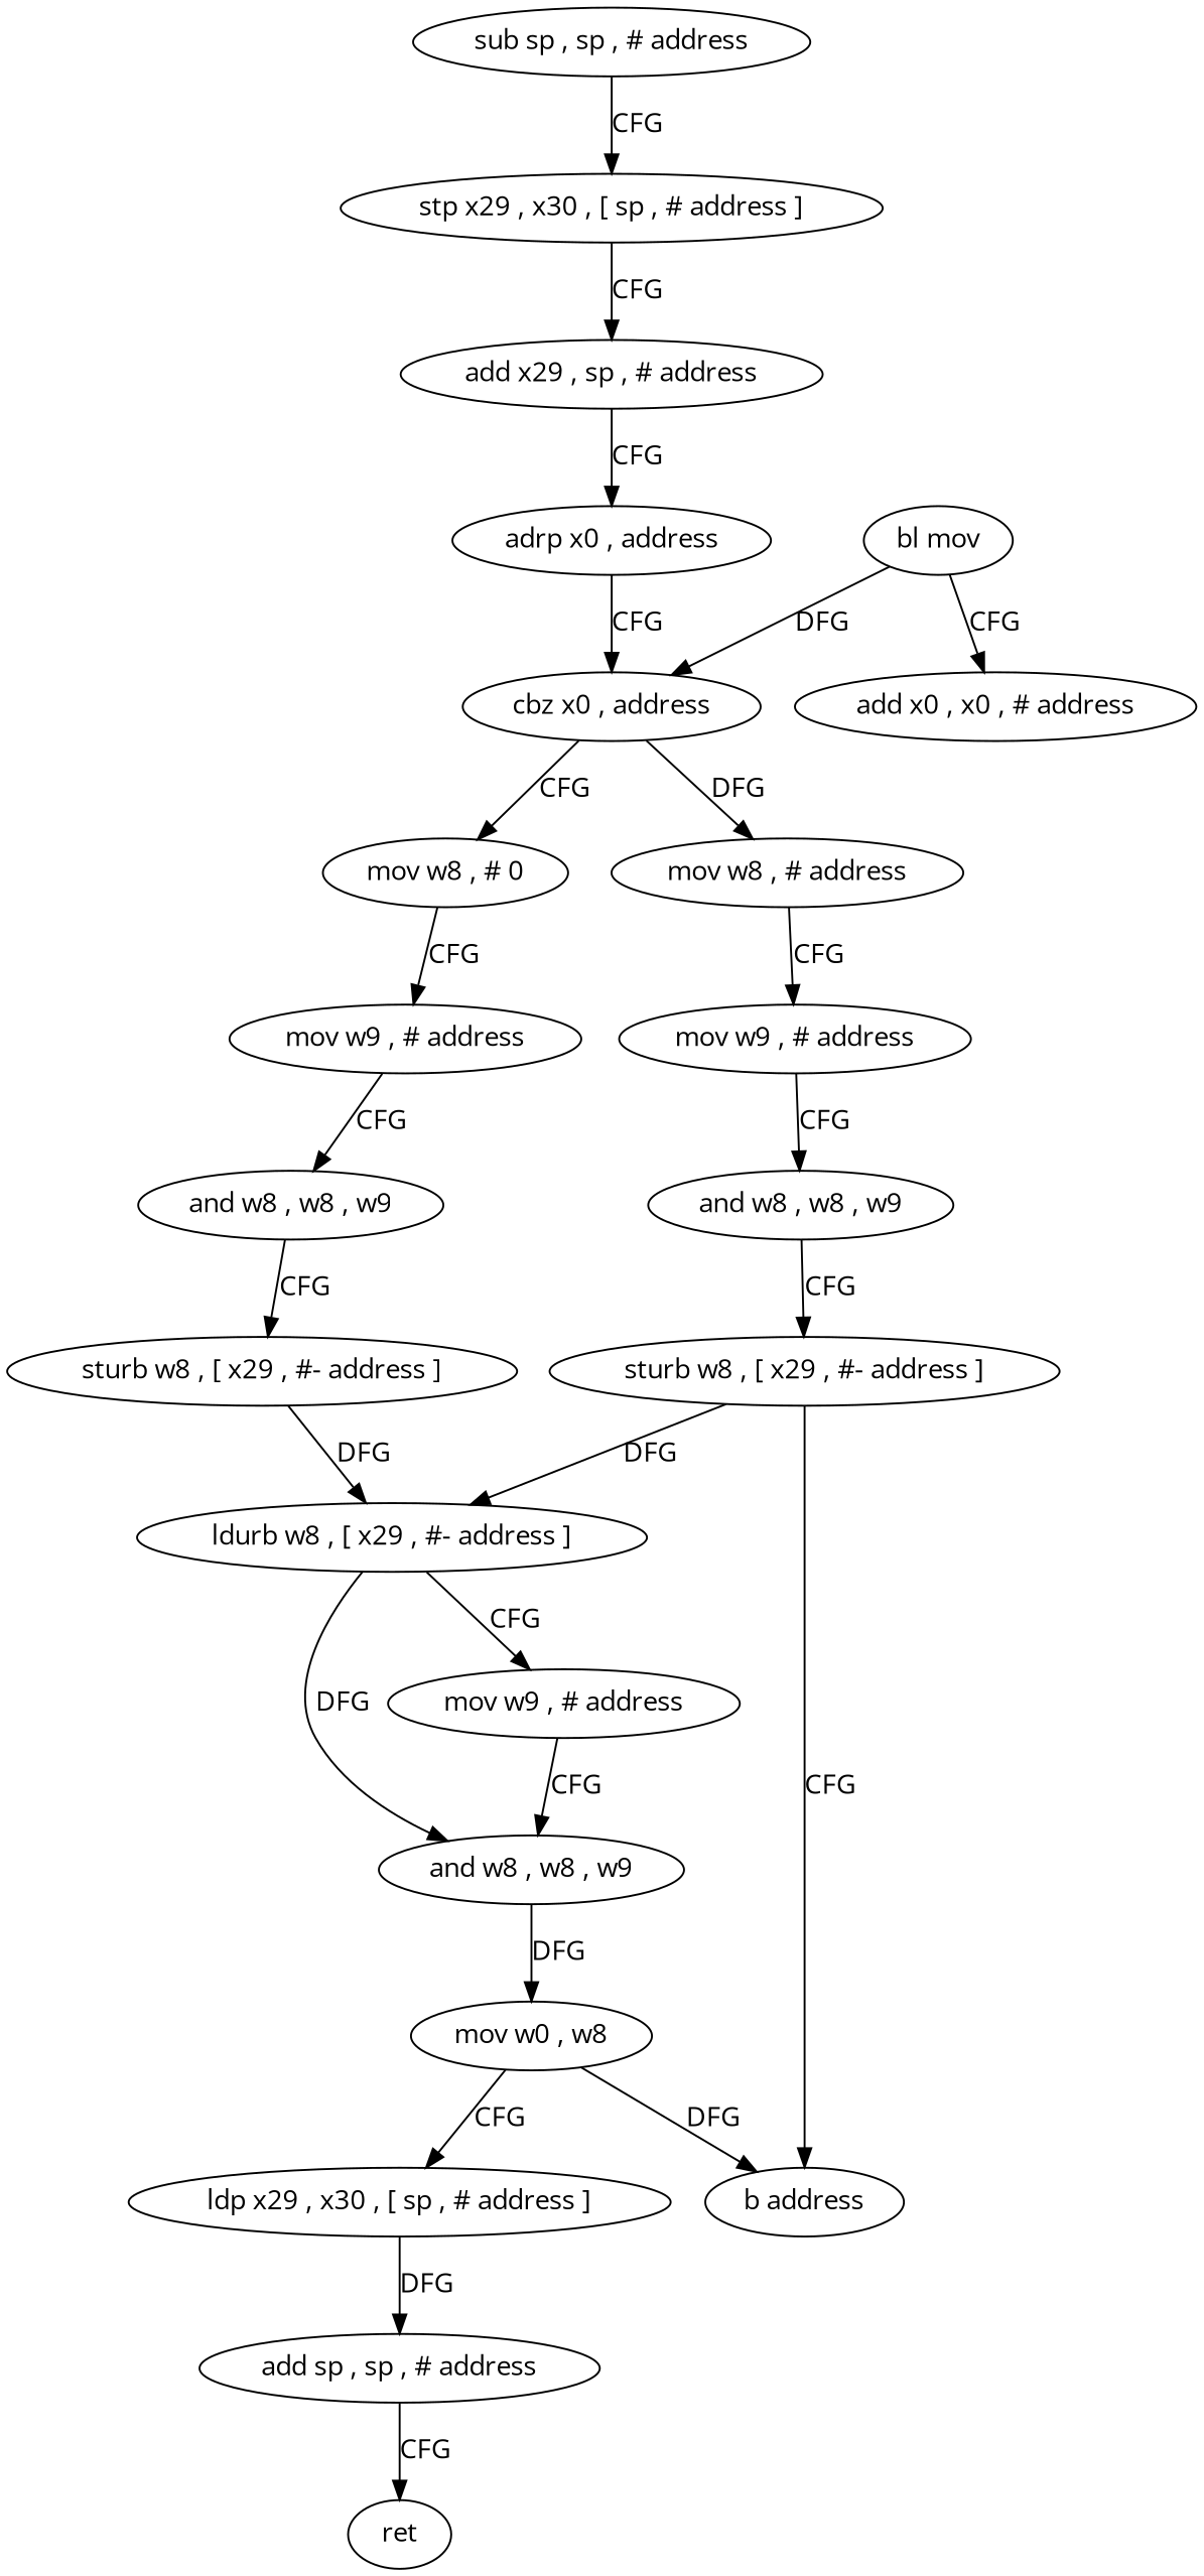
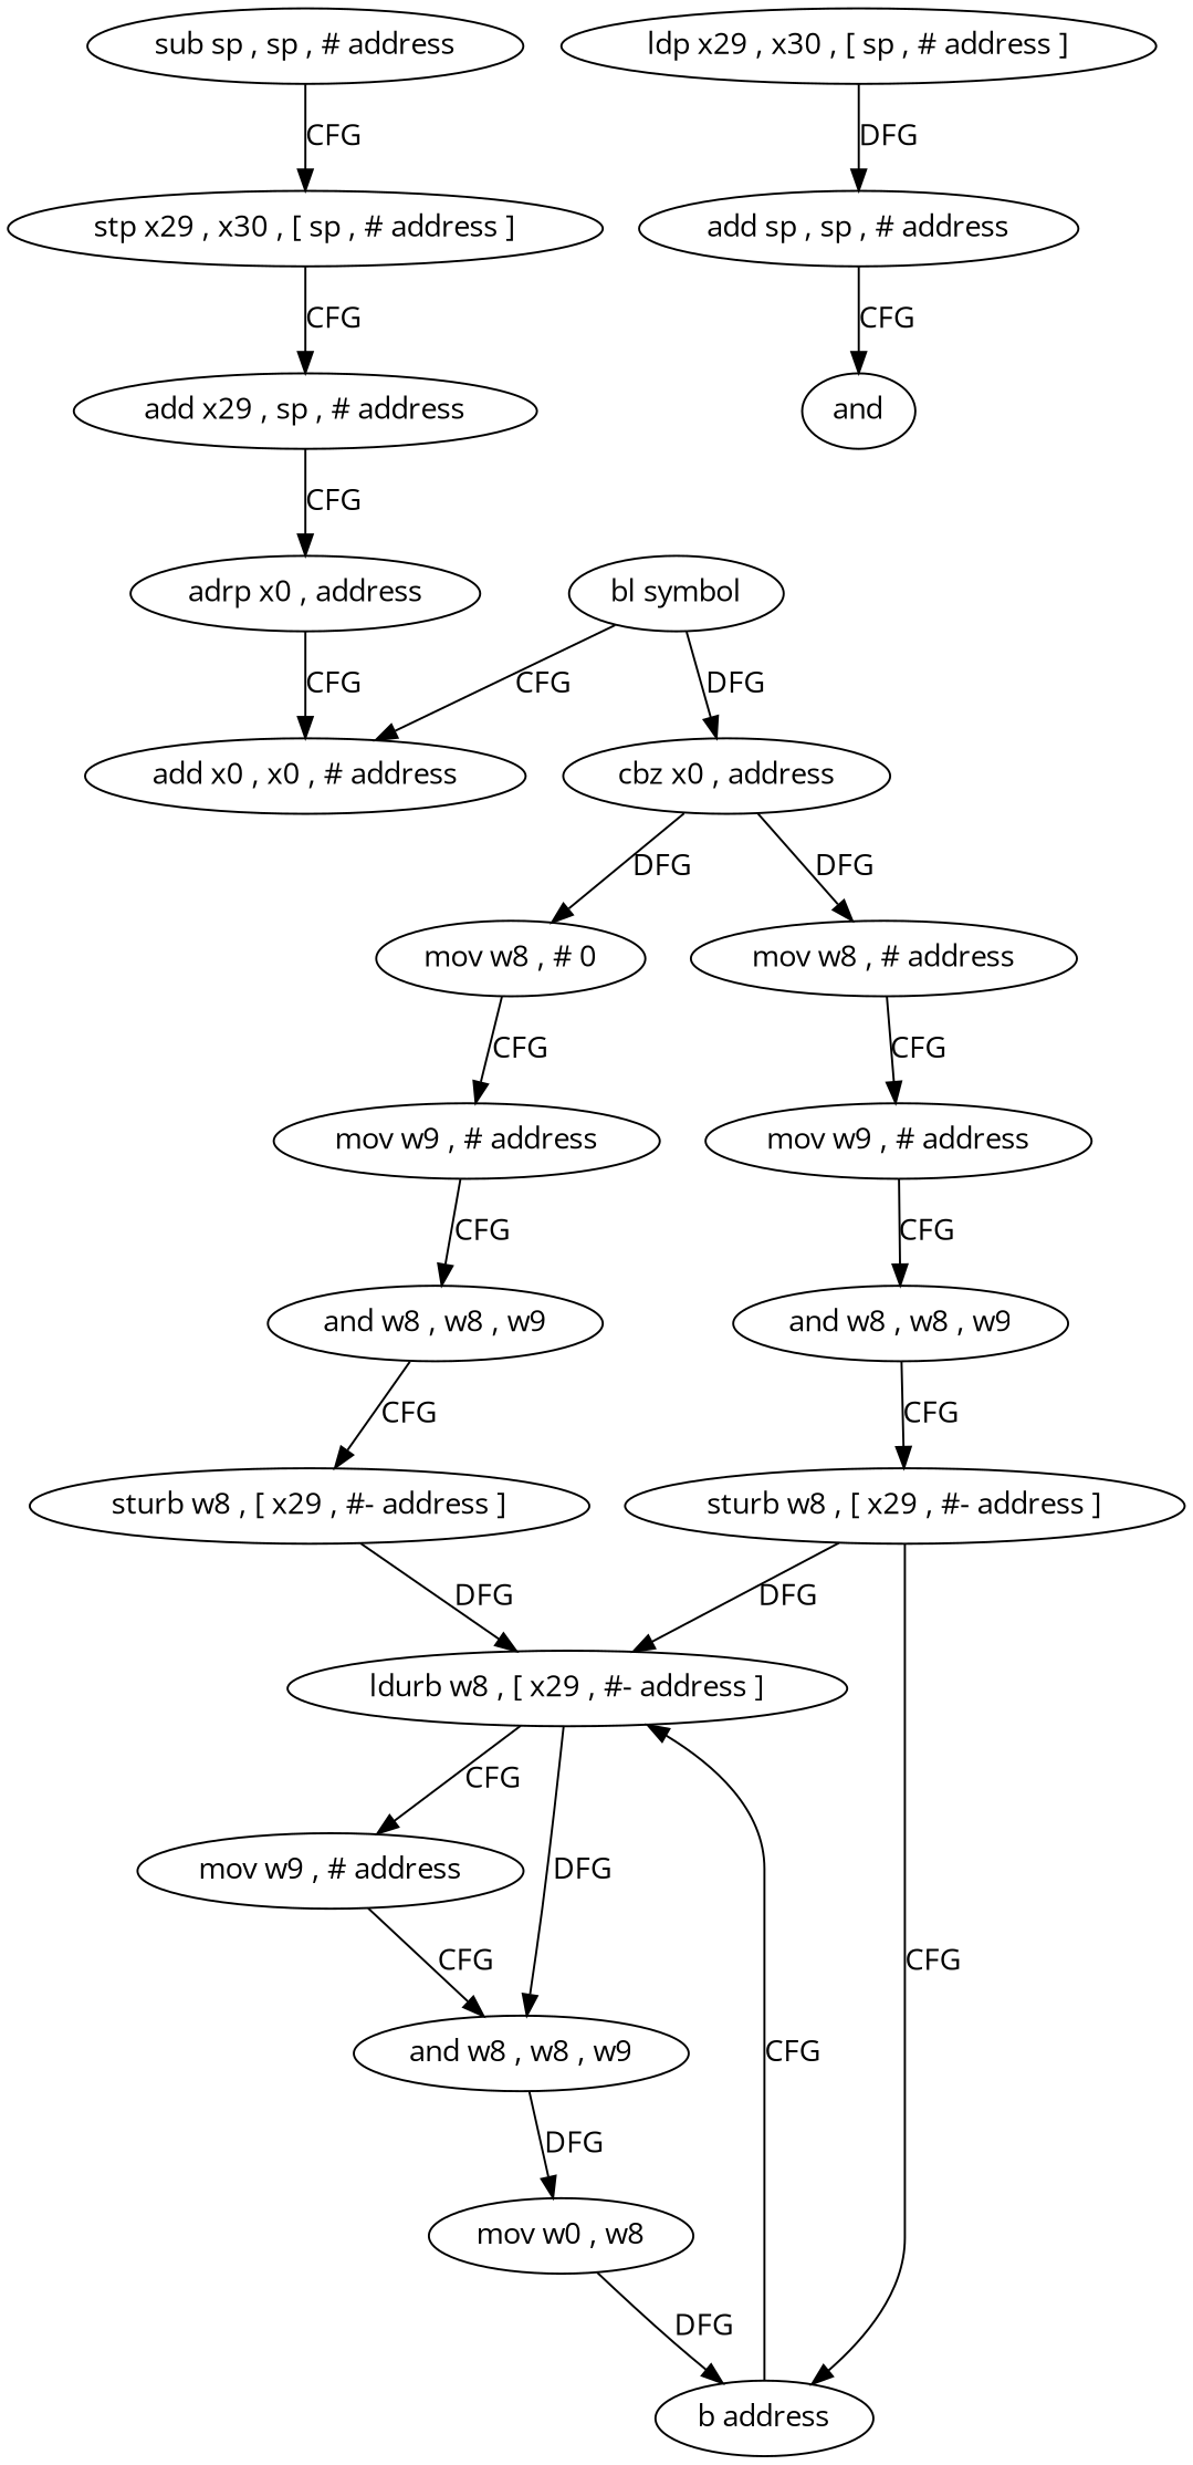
  digraph {
    fontname="Open Sans"
    node [fontname="Open Sans"]
    edge [fontname="Open Sans"]
    n1 [label="sub sp , sp , # address"]
    n2 [label="stp x29 , x30 , [ sp , # address ]"]
    n3 [label="add x29 , sp , # address"]
    n4 [label="adrp x0 , address"]
    n5 [label="add x0 , x0 , # address"]
-   n6 [label="bl mov"]
+   n6 [label="bl symbol"]
    n7 [label="cbz x0 , address"]
    n8 [label="mov w8 , # 0"]
    n9 [label="mov w8 , # address"]
    n10 [label="mov w9 , # address"]
    n11 [label="mov w9 , # address"]
    n12 [label="and w8 , w8 , w9"]
    n13 [label="and w8 , w8 , w9"]
    n14 [label="sturb w8 , [ x29 , #- address ]"]
    n15 [label="ldurb w8 , [ x29 , #- address ]"]
    n16 [label="mov w9 , # address"]
    n17 [label="and w8 , w8 , w9"]
    n18 [label="mov w0 , w8"]
    n19 [label="sturb w8 , [ x29 , #- address ]"]
    n20 [label="b address"]
    n21 [label="ldp x29 , x30 , [ sp , # address ]"]
    n22 [label="add sp , sp , # address"]
-   n23 [label=ret]
+   n23 [label=and]
    n1 -> n2 [label=CFG]
    n2 -> n3 [label=CFG]
    n3 -> n4 [label=CFG]
-   n4 -> n7 [label=CFG]
+   n4 -> n5 [label=CFG]
    n6 -> n5 [label=CFG]
    n6 -> n7 [label=DFG]
-   n7 -> n8 [label=CFG]
+   n7 -> n8 [label=DFG]
    n7 -> n9 [label=DFG]
    n8 -> n10 [label=CFG]
    n9 -> n11 [label=CFG]
    n10 -> n12 [label=CFG]
    n11 -> n13 [label=CFG]
    n12 -> n14 [label=CFG]
    n13 -> n19 [label=CFG]
    n14 -> n15 [label=DFG]
    n15 -> n16 [label=CFG]
    n15 -> n17 [label=DFG]
    n16 -> n17 [label=CFG]
    n17 -> n18 [label=DFG]
    n18 -> n20 [label=DFG]
-   n18 -> n21 [label=CFG]
    n19 -> n15 [label=DFG]
    n19 -> n20 [label=CFG]
+   n20 -> n15 [label=CFG]
    n21 -> n22 [label=DFG]
    n22 -> n23 [label=CFG]
  }
